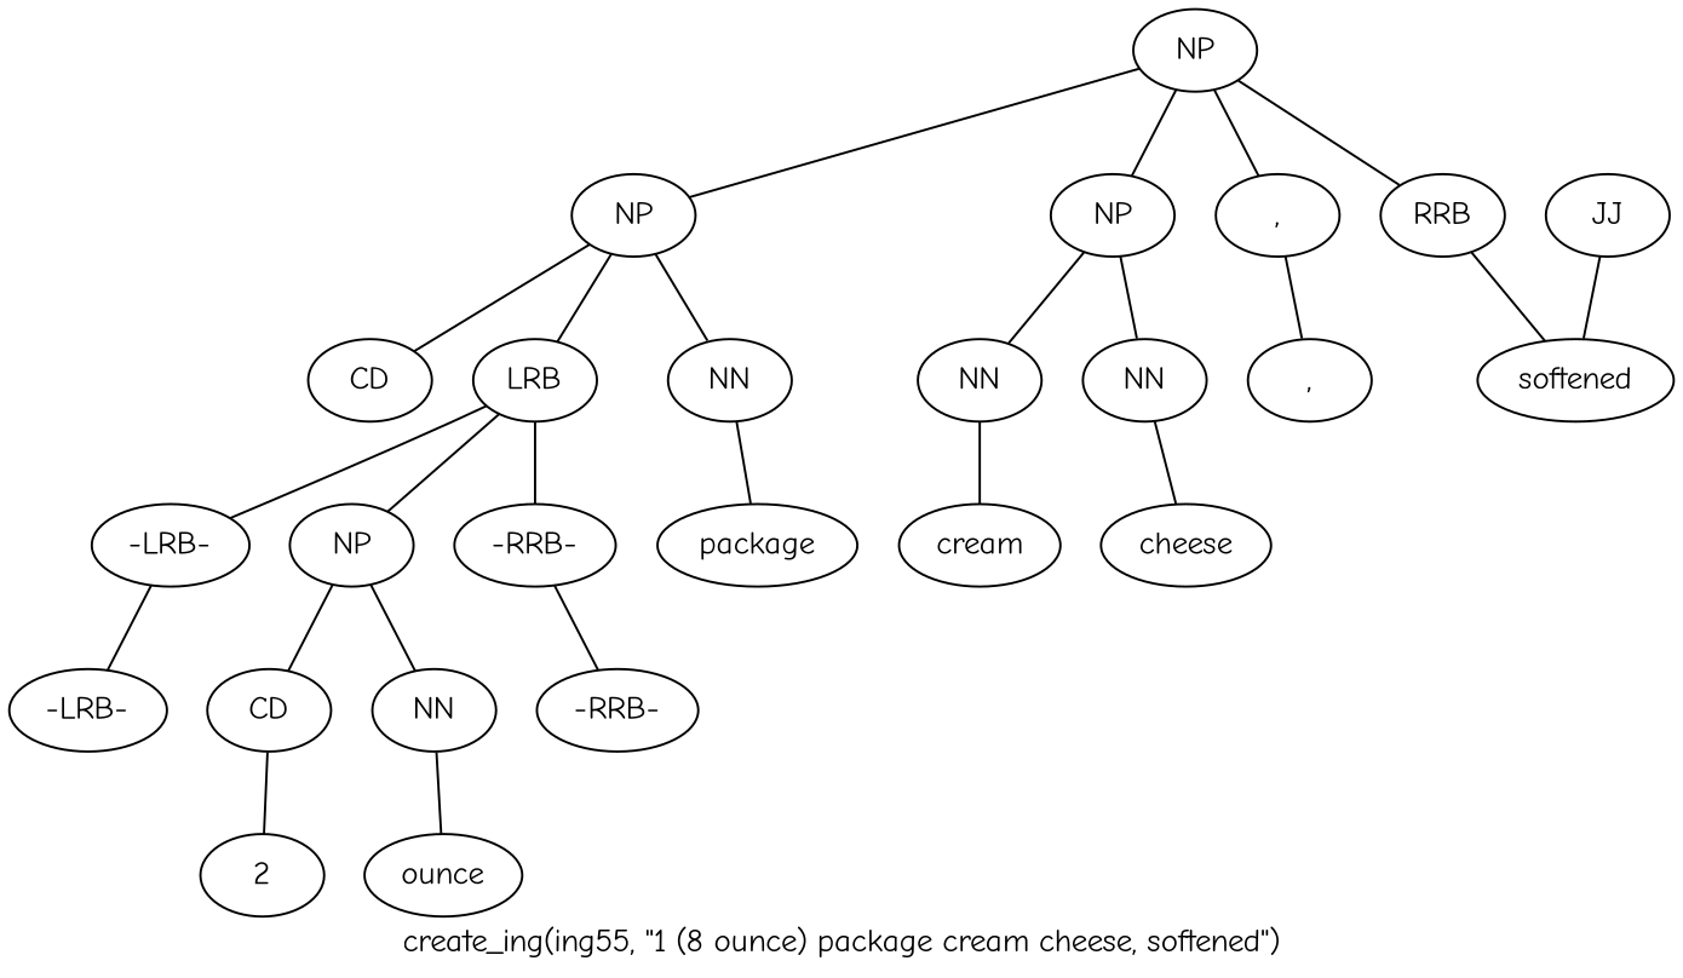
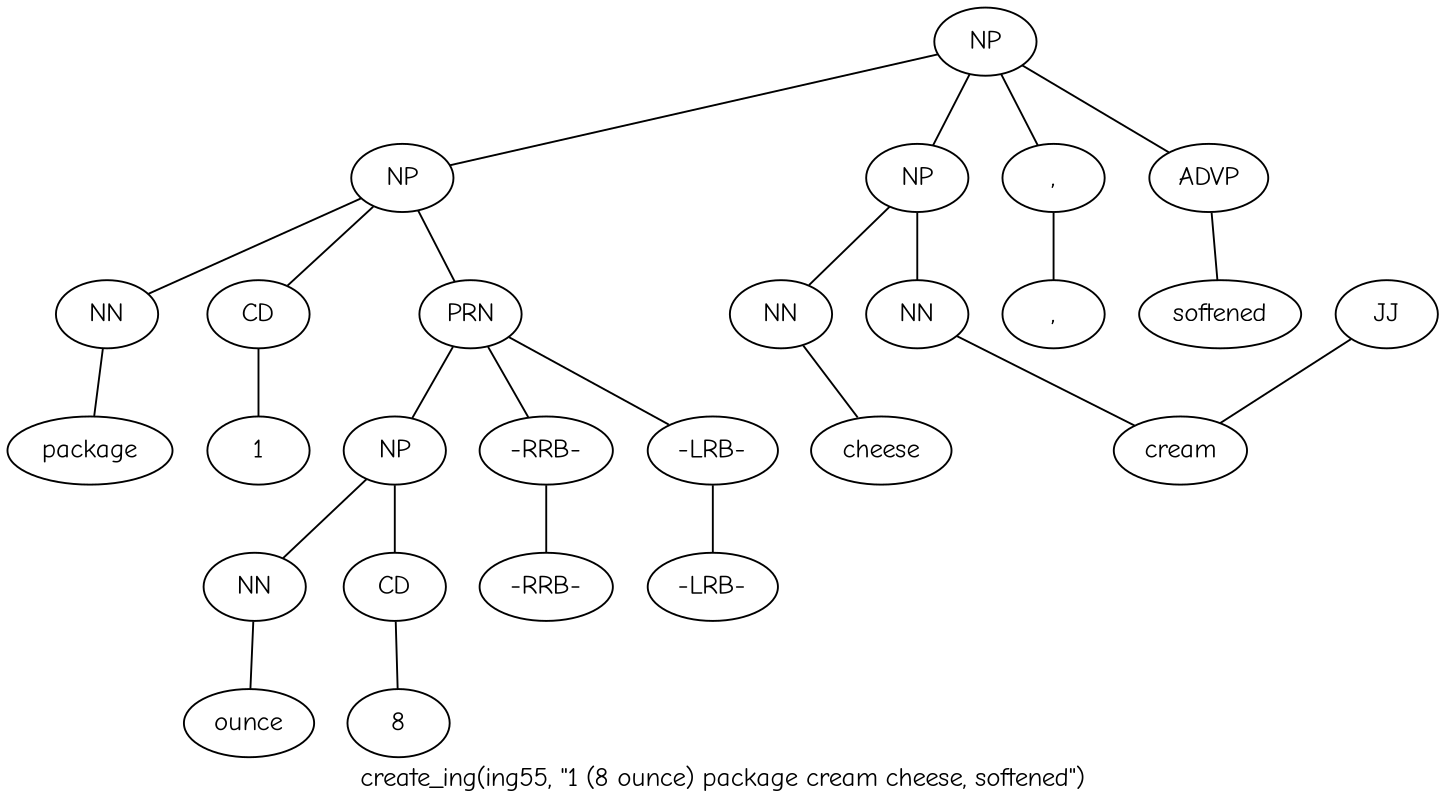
  graph {
    fontname="Comic Neue"
    label="create_ing(ing55, \"1 (8 ounce) package cream cheese, softened\")"
    node [fontname="Comic Neue"]
    edge [fontname="Comic Neue"]
    n1 [label=NP]
    n2 [label=NP]
    n3 [label=NP]
    n4 [label=","]
-   n5 [label=RRB]
+   n5 [label=ADVP]
    n6 [label=CD]
-   n7 [label=LRB]
+   n7 [label=PRN]
    n8 [label=NN]
    n9 [label=NN]
    n10 [label=NN]
    n11 [label=","]
    n12 [label=softened]
+   n13 [label=1]
    n14 [label="-LRB-"]
    n15 [label=NP]
    n16 [label="-RRB-"]
    n17 [label=package]
    n18 [label="-LRB-"]
    n19 [label=CD]
    n20 [label=NN]
    n21 [label="-RRB-"]
-   n22 [label=2]
+   n22 [label=8]
    n23 [label=ounce]
    n24 [label=cream]
    n25 [label=cheese]
    n26 [label=JJ]
    n1 -- n2
    n1 -- n3
    n1 -- n4
    n1 -- n5
    n2 -- n6
    n2 -- n7
    n2 -- n8
    n3 -- n9
    n3 -- n10
    n4 -- n11
    n5 -- n12
+   n6 -- n13
    n7 -- n14
    n7 -- n15
    n7 -- n16
    n8 -- n17
    n9 -- n24
    n10 -- n25
    n14 -- n18
    n15 -- n19
    n15 -- n20
    n16 -- n21
    n19 -- n22
    n20 -- n23
-   n26 -- n12
+   n26 -- n24
  }
